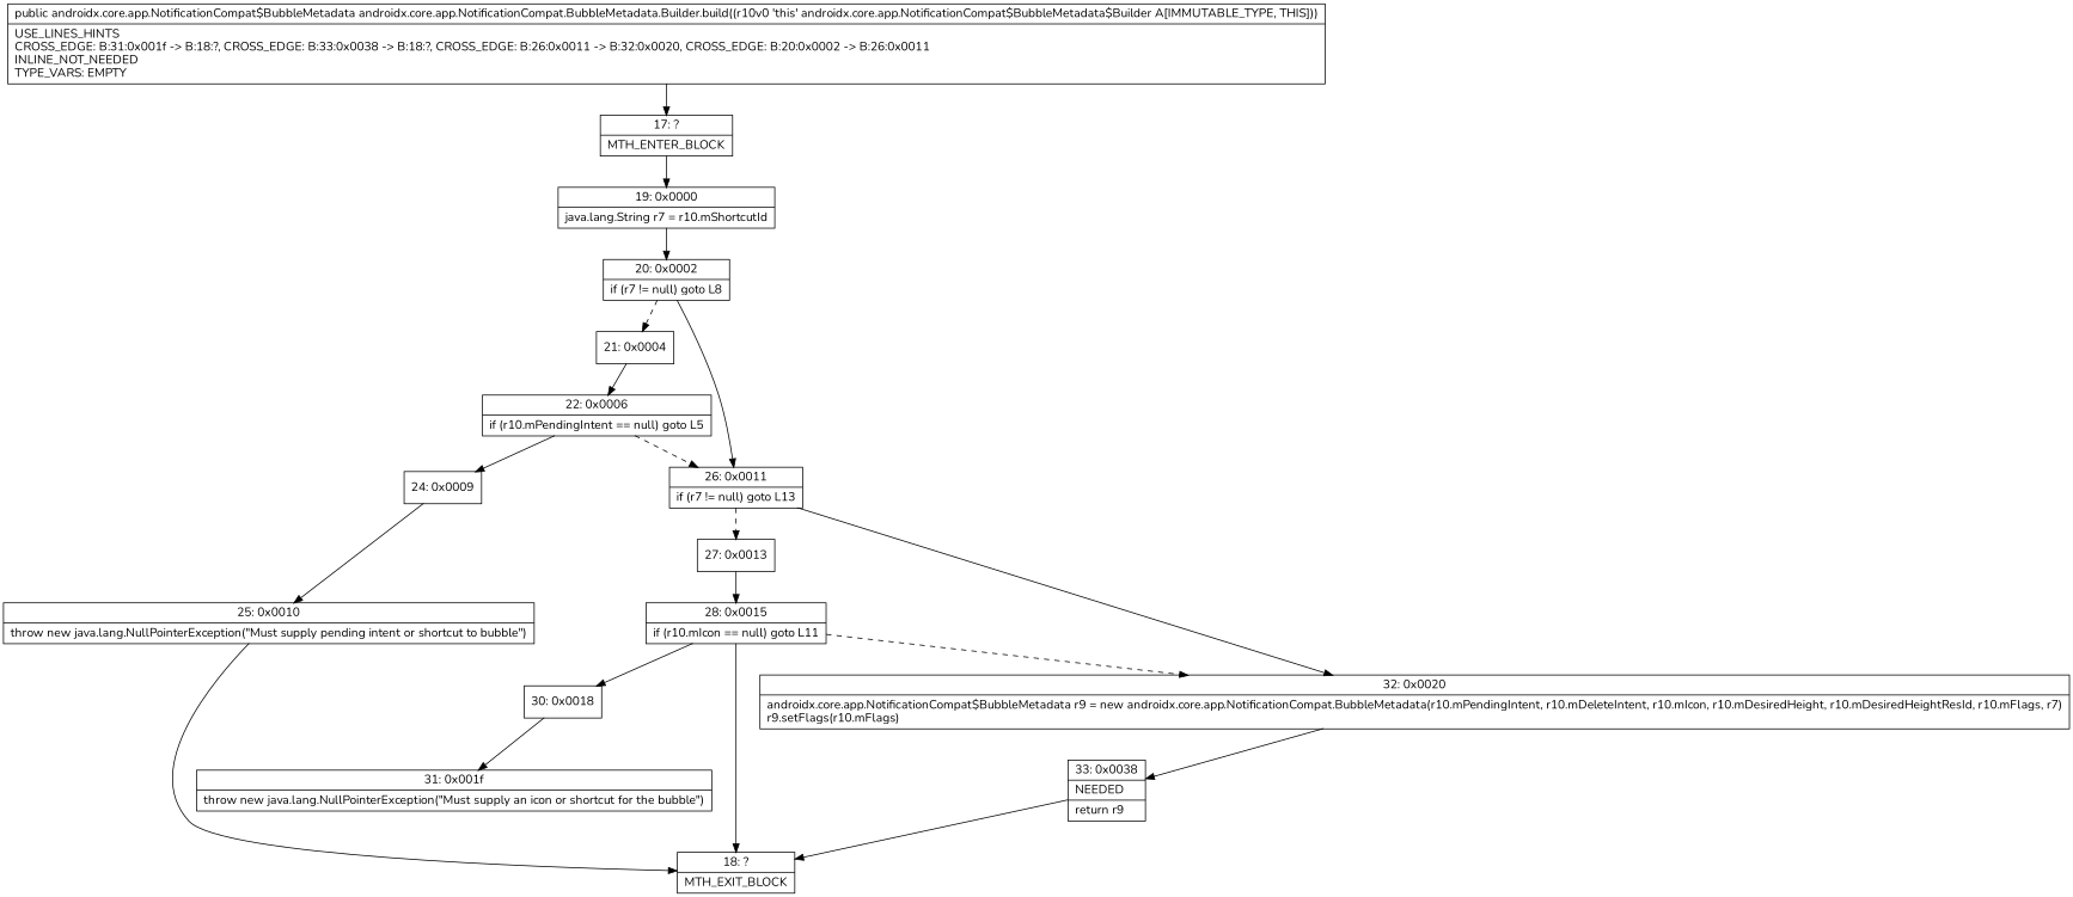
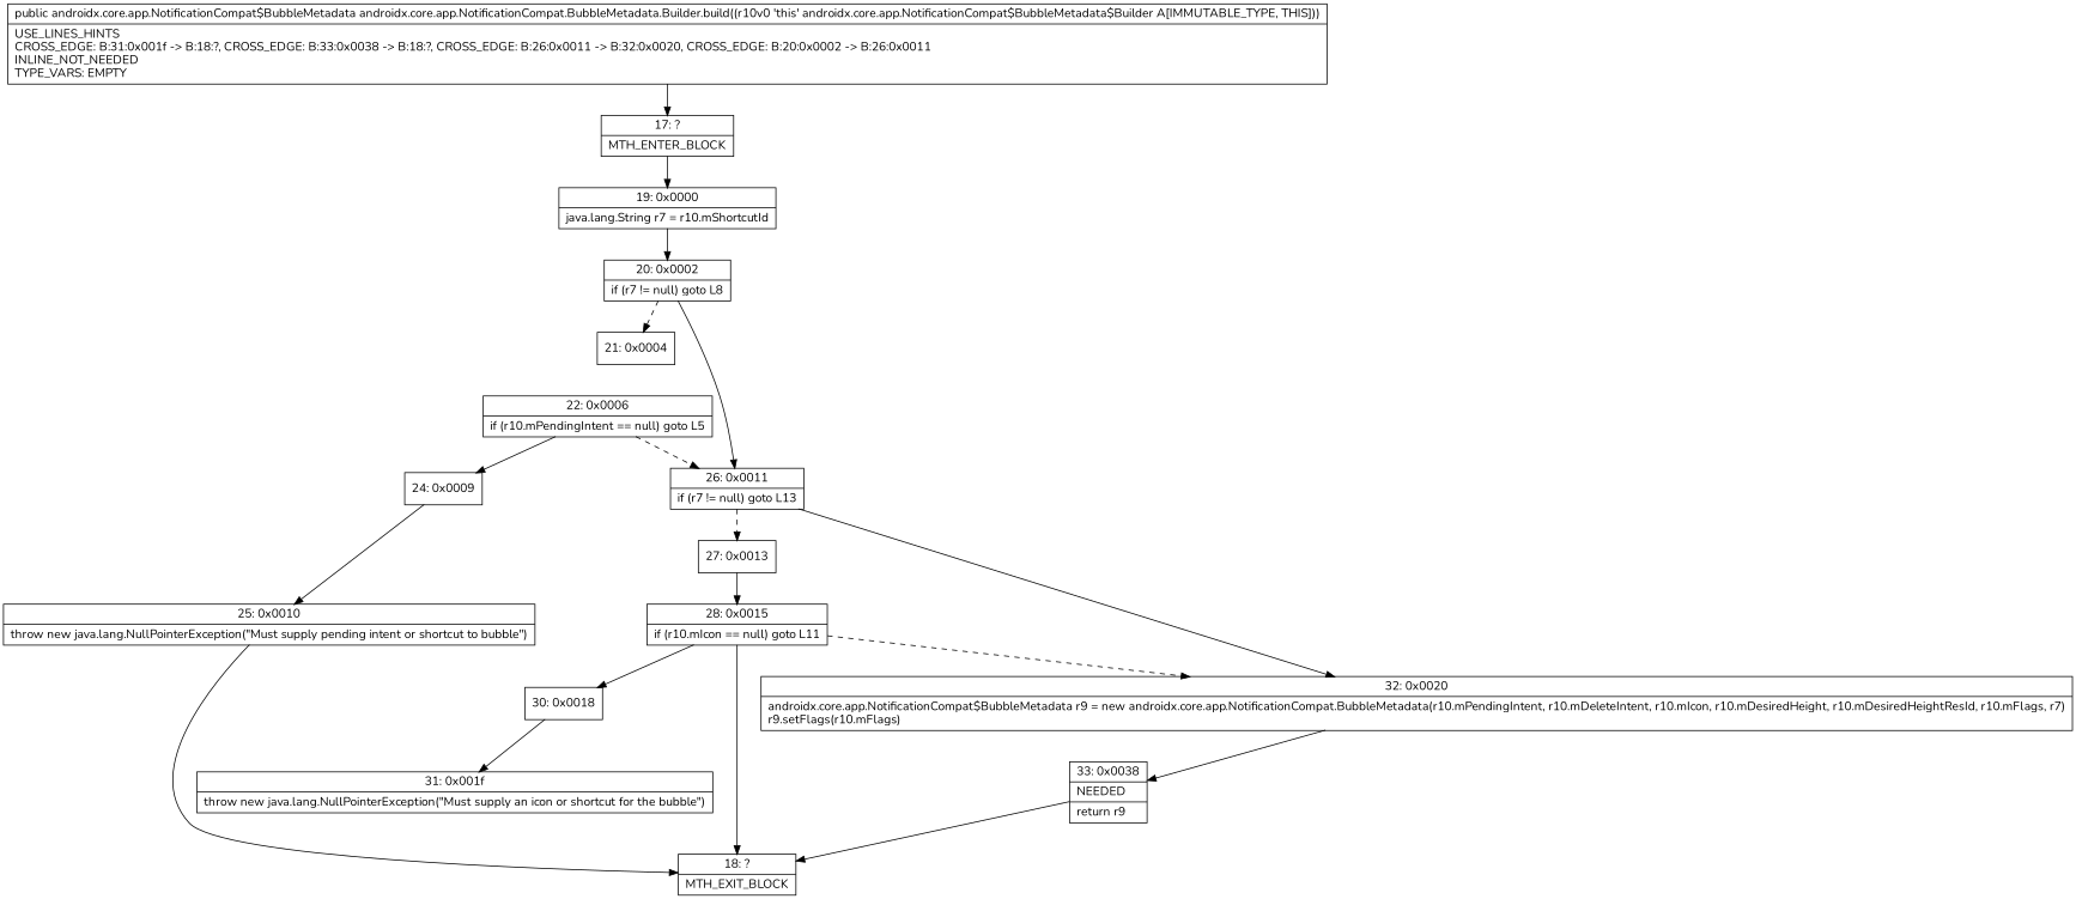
  digraph {
    fontname=Nunito
    node [fontname=Nunito shape=record]
    edge [fontname=Nunito]
    n1 [label="{17\:\ ?|MTH_ENTER_BLOCK\l}"]
    n2 [label="{19\:\ 0x0000|java.lang.String r7 = r10.mShortcutId\l}"]
    n3 [label="{20\:\ 0x0002|if (r7 != null) goto L8\l}"]
    n4 [label="{21\:\ 0x0004}"]
    n5 [label="{26\:\ 0x0011|if (r7 != null) goto L13\l}"]
    n6 [label="{22\:\ 0x0006|if (r10.mPendingIntent == null) goto L5\l}"]
    n7 [label="{27\:\ 0x0013}"]
    n8 [label="{32\:\ 0x0020|androidx.core.app.NotificationCompat$BubbleMetadata r9 = new androidx.core.app.NotificationCompat.BubbleMetadata(r10.mPendingIntent, r10.mDeleteIntent, r10.mIcon, r10.mDesiredHeight, r10.mDesiredHeightResId, r10.mFlags, r7)\lr9.setFlags(r10.mFlags)\l}"]
    n9 [label="{24\:\ 0x0009}"]
    n10 [label="{25\:\ 0x0010|throw new java.lang.NullPointerException(\"Must supply pending intent or shortcut to bubble\")\l}"]
    n11 [label="{18\:\ ?|MTH_EXIT_BLOCK\l}"]
    n12 [label="{28\:\ 0x0015|if (r10.mIcon == null) goto L11\l}"]
    n13 [label="{33\:\ 0x0038|NEEDED\l|return r9\l}"]
    n14 [label="{30\:\ 0x0018}"]
    n15 [label="{31\:\ 0x001f|throw new java.lang.NullPointerException(\"Must supply an icon or shortcut for the bubble\")\l}"]
    n16 [label="{public androidx.core.app.NotificationCompat$BubbleMetadata androidx.core.app.NotificationCompat.BubbleMetadata.Builder.build((r10v0 'this' androidx.core.app.NotificationCompat$BubbleMetadata$Builder A[IMMUTABLE_TYPE, THIS]))  | USE_LINES_HINTS\lCROSS_EDGE: B:31:0x001f \-\> B:18:?, CROSS_EDGE: B:33:0x0038 \-\> B:18:?, CROSS_EDGE: B:26:0x0011 \-\> B:32:0x0020, CROSS_EDGE: B:20:0x0002 \-\> B:26:0x0011\lINLINE_NOT_NEEDED\lTYPE_VARS: EMPTY\l}"]
    n1 -> n2
    n2 -> n3
    n3 -> n4 [style=dashed]
    n3 -> n5
-   n4 -> n6
    n5 -> n7 [style=dashed]
    n5 -> n8
    n6 -> n5 [style=dashed]
    n6 -> n9
    n7 -> n12
    n8 -> n13
    n9 -> n10
    n10 -> n11
    n12 -> n8 [style=dashed]
    n12 -> n11
    n12 -> n14
    n13 -> n11
    n14 -> n15
    n16 -> n1
  }
